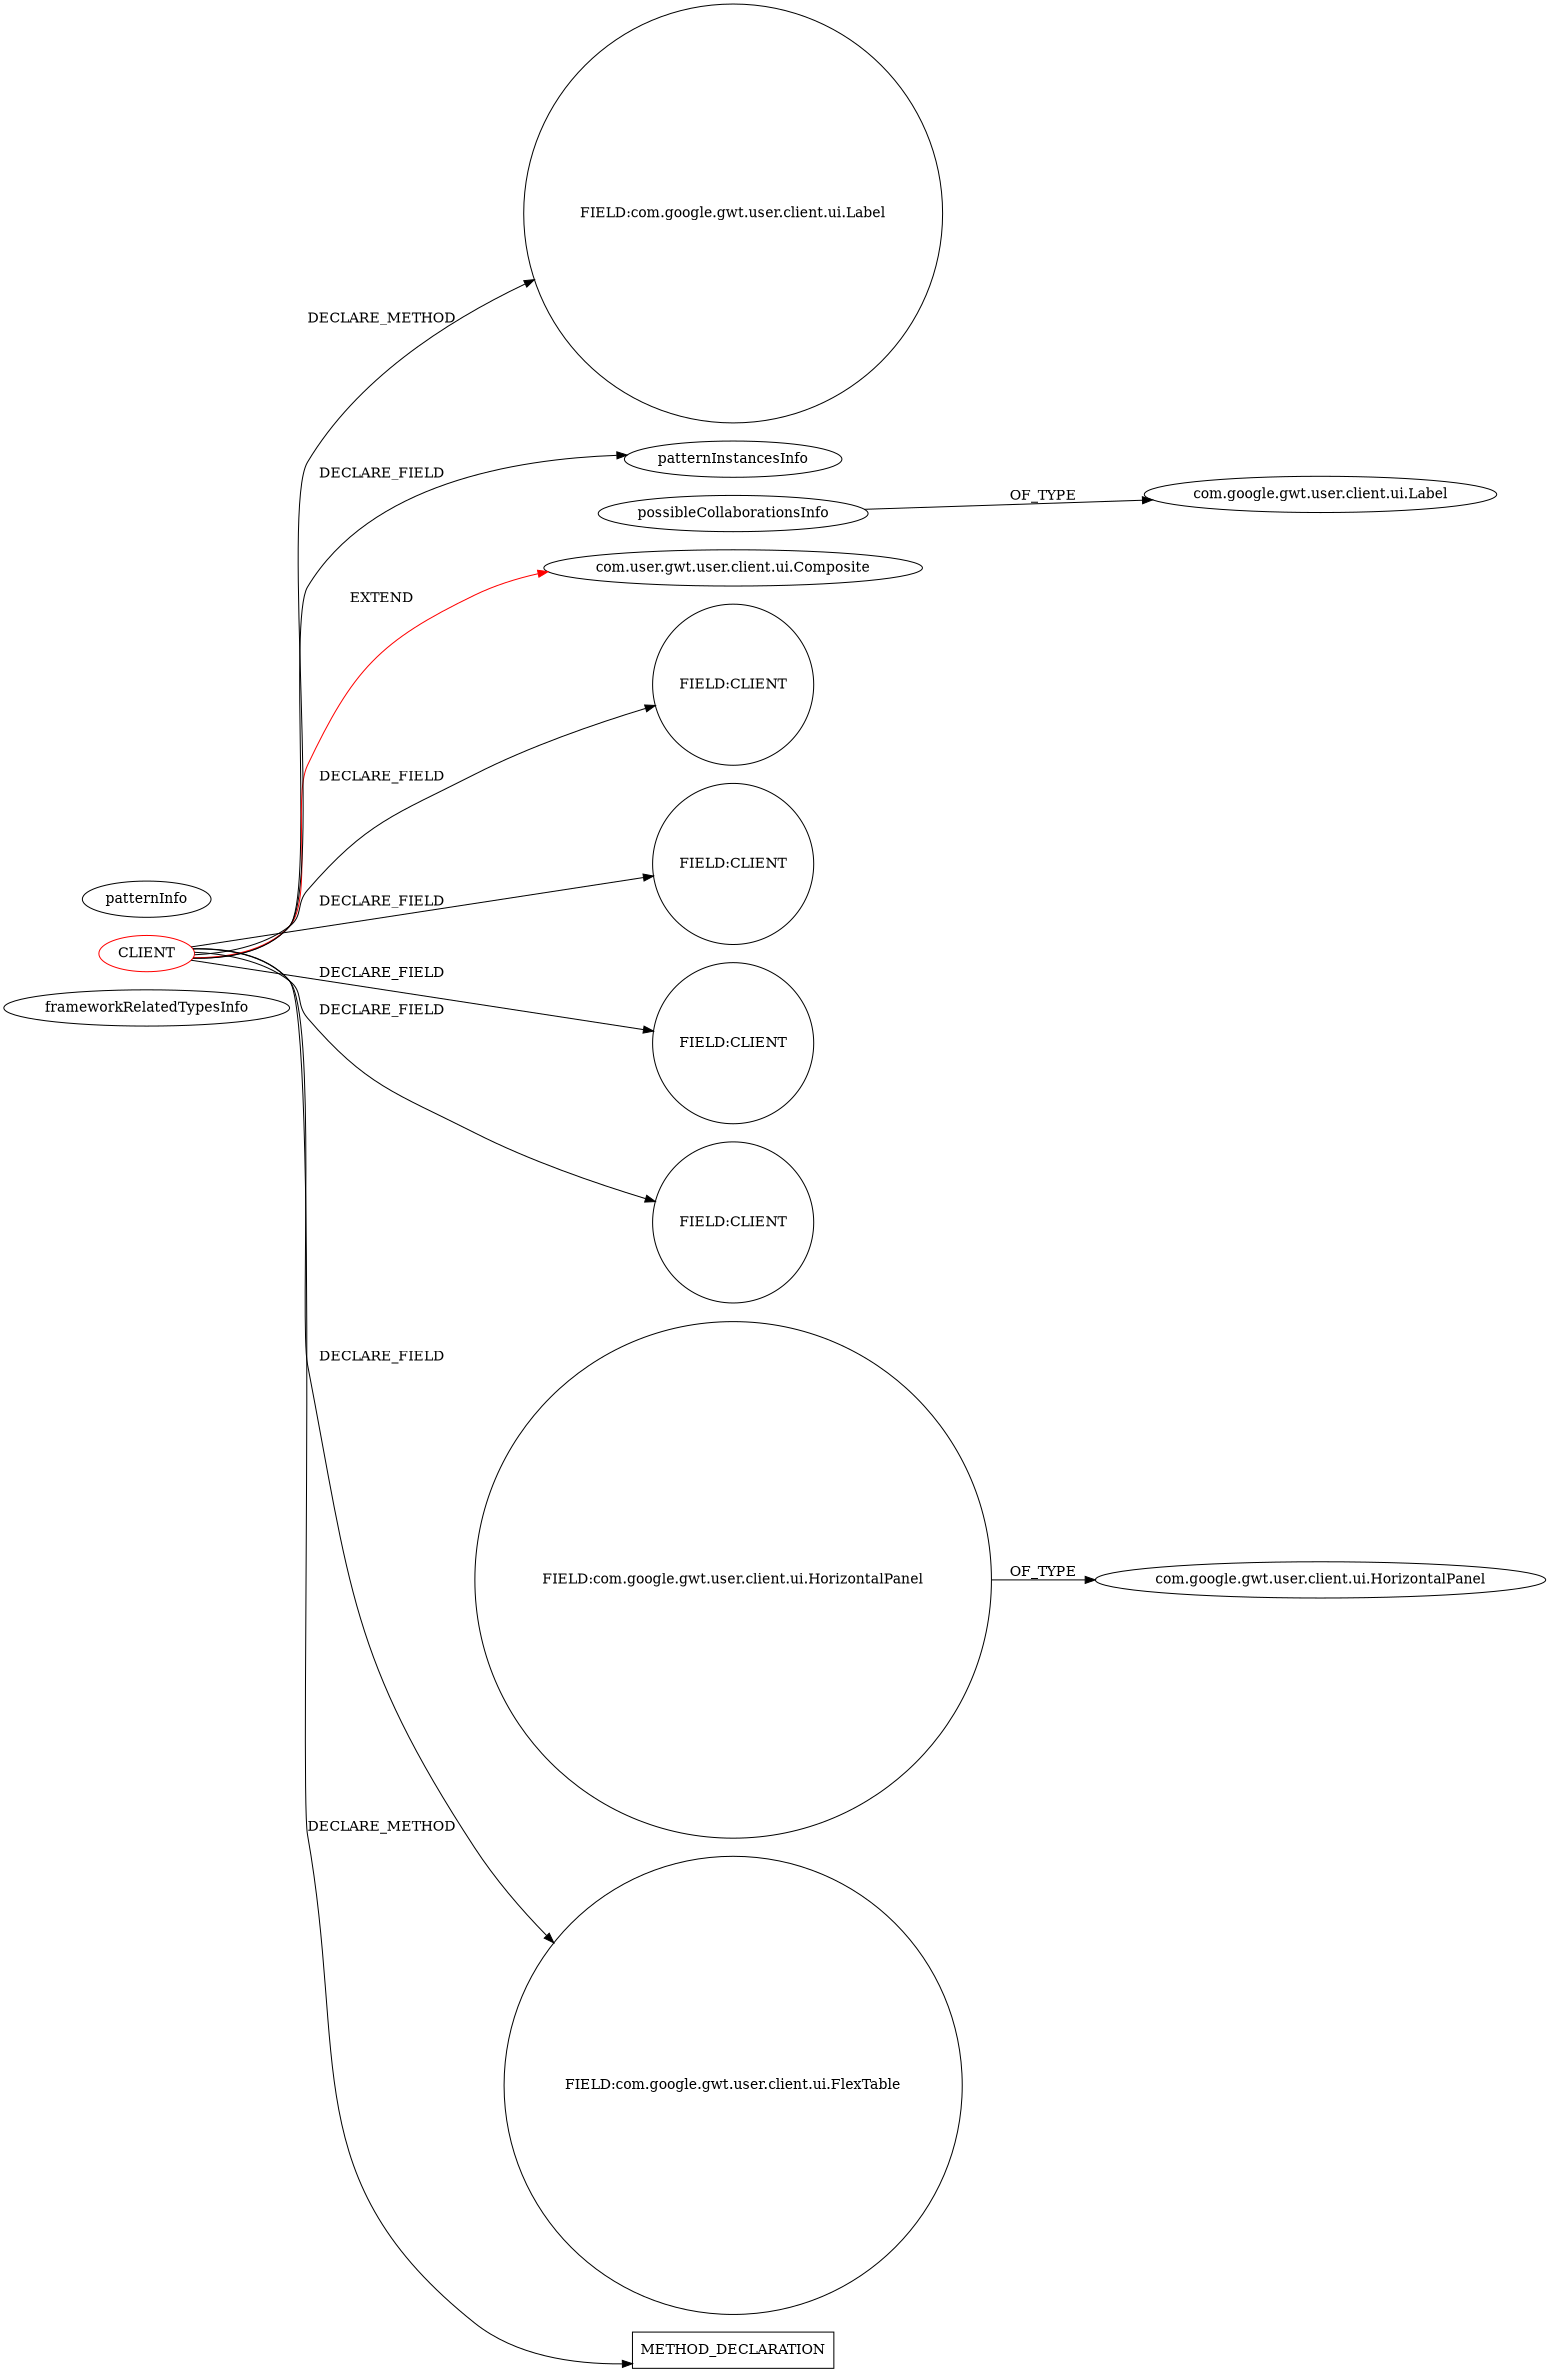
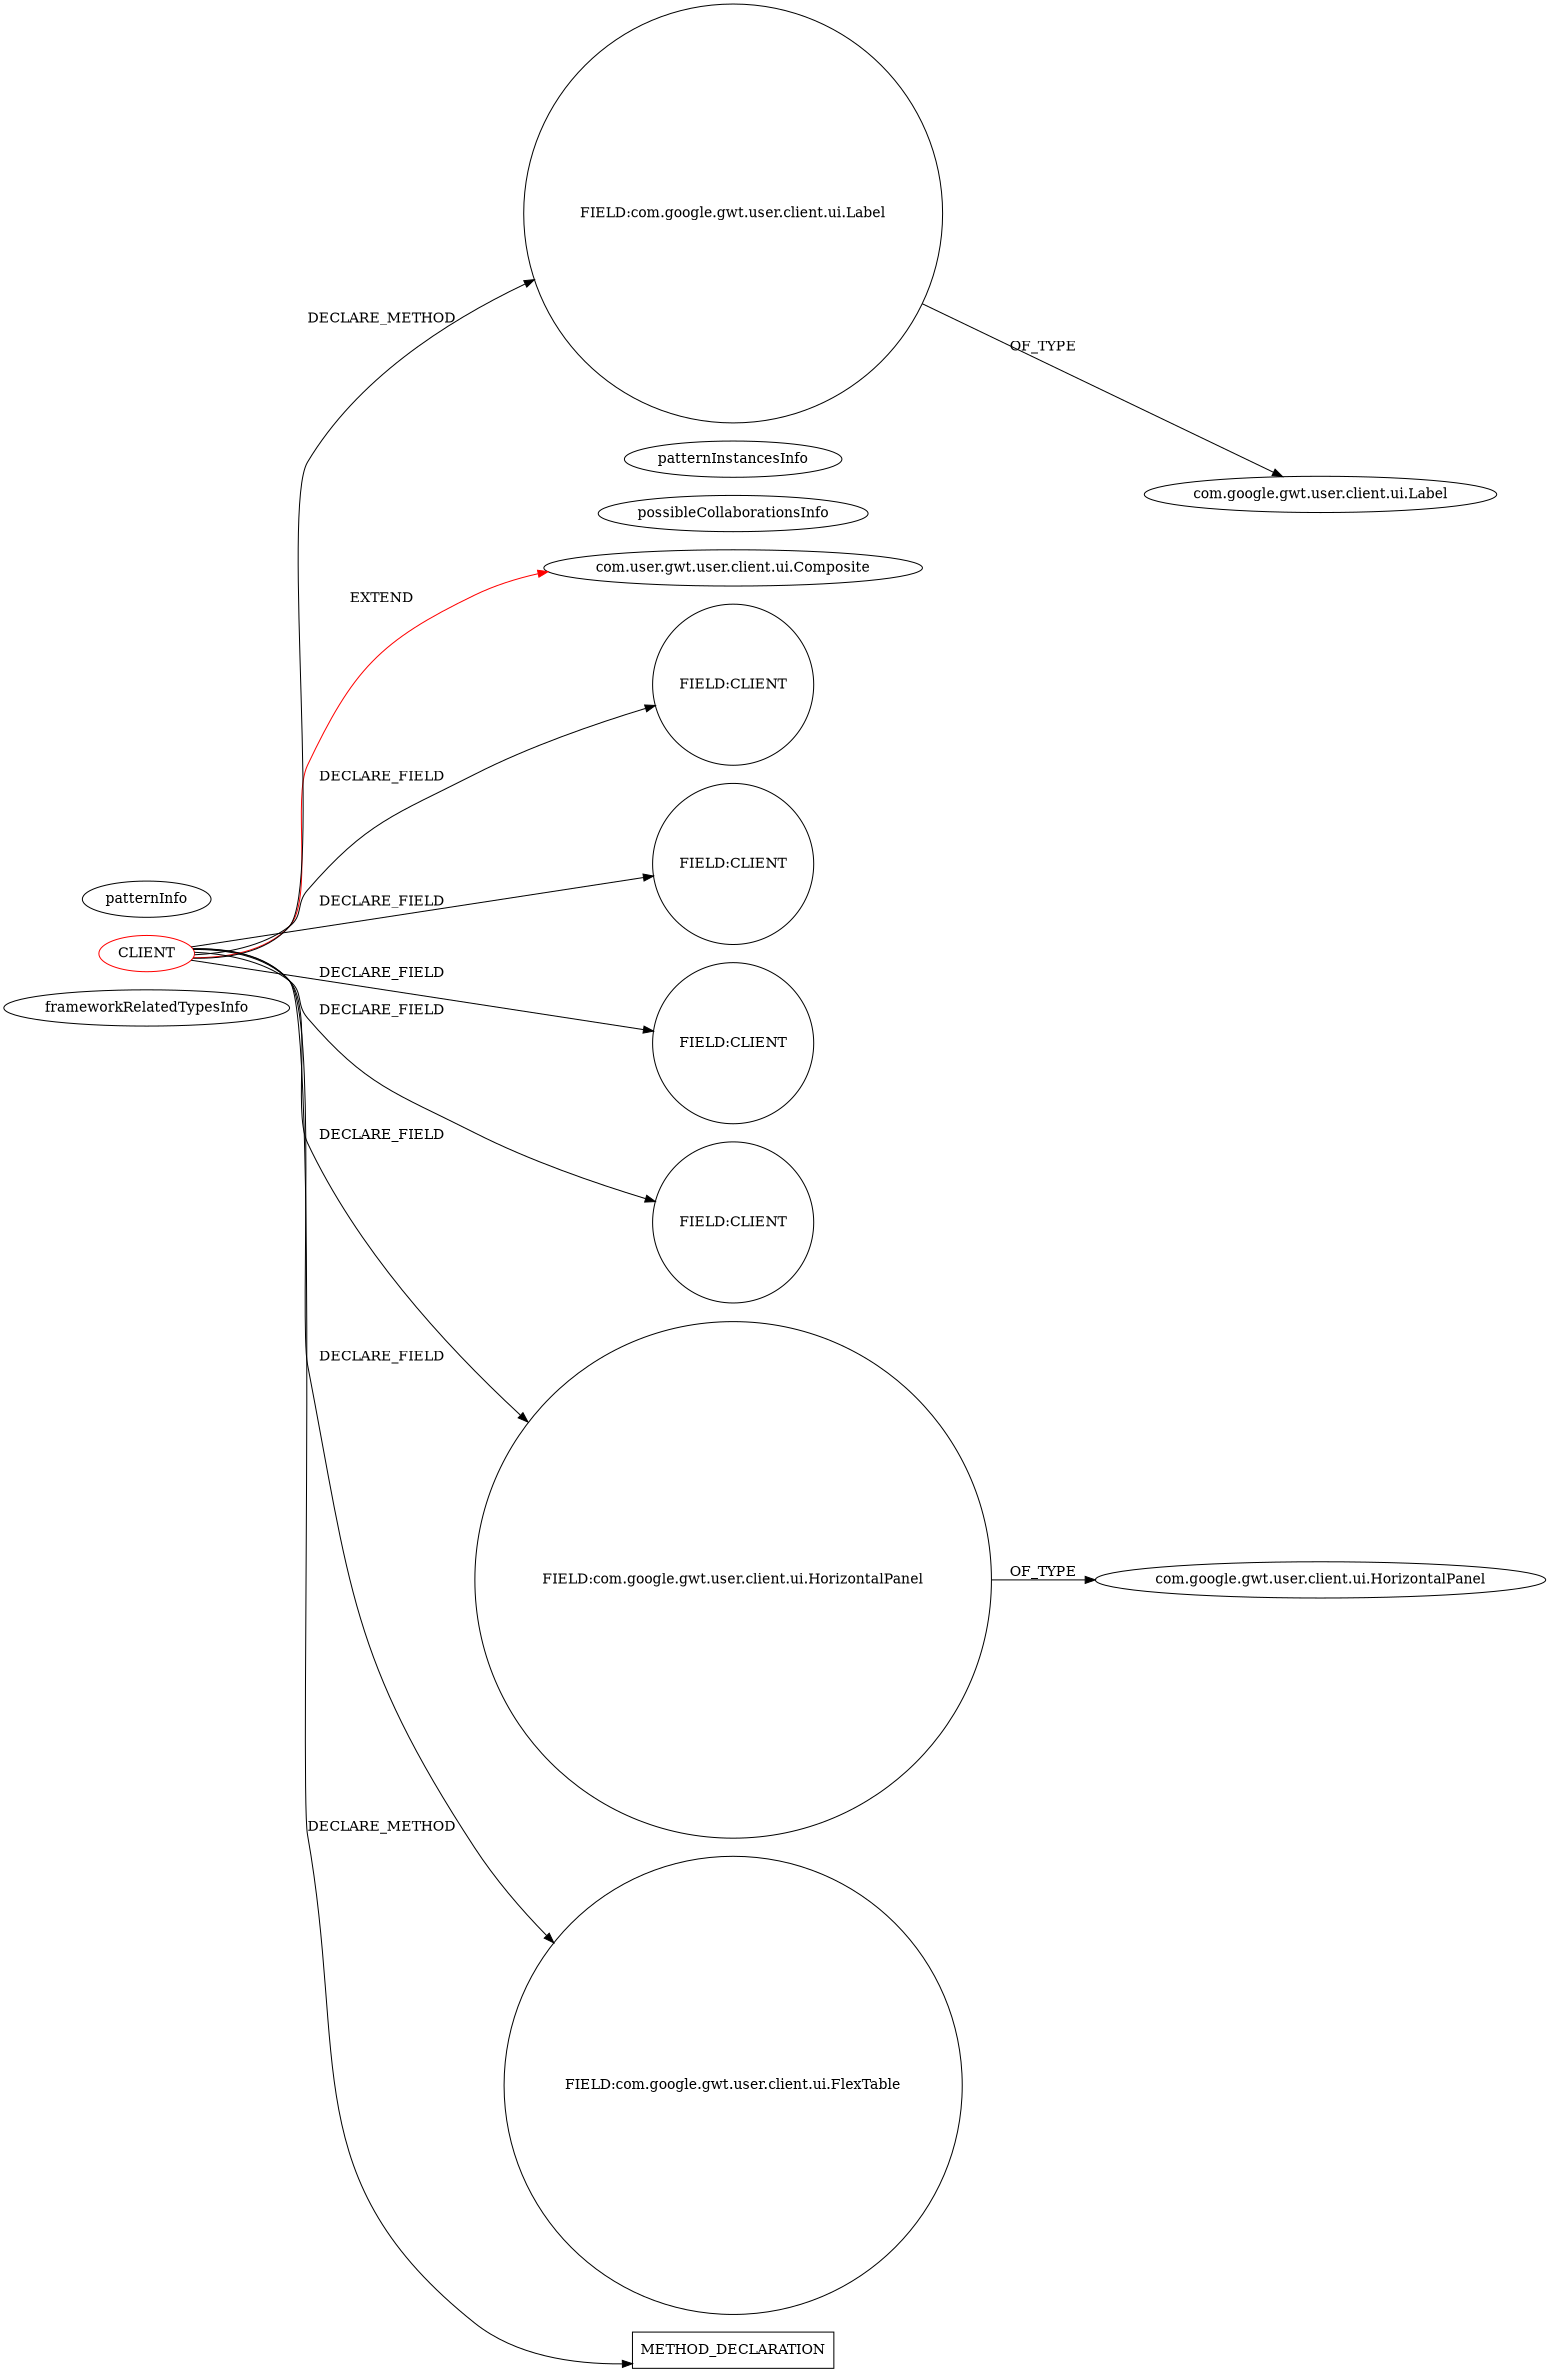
  digraph {
    rankdir=LR
    node [isFrameworkType=false vertexType=FIELD_DECLARATION]
    frameworkRelatedTypesInfo [0="com.google.gwt.user.client.ui.Composite" isFrameworkType="" vertexType=""]
    possibleCollaborationsInfo [isFrameworkType="" vertexType=""]
    patternInfo [frequency=2.0 patternRootClient=0 isFrameworkType="" vertexType=""]
    patternInstancesInfo [0="Tok-Ziraja222~/Tok-Ziraja222/Ziraja222-master/src/ziraja/client/view/QuestionView.java~QuestionView~425" 1="hmiguellima-ugat~/hmiguellima-ugat/ugat-master/src/org/ucp/gwt/widgets/MVCTable.java~MVCTable~3009" isFrameworkType="" vertexType=""]
    n5 [label="FIELD:com.google.gwt.user.client.ui.HorizontalPanel" shape=circle]
    n6 [label="com.google.gwt.user.client.ui.HorizontalPanel" vertexType=FRAMEWORK_CLASS_TYPE]
    n7 [color=red label=CLIENT vertexType=ROOT_CLIENT_CLASS_DECLARATION]
    n8 [label="com.user.gwt.user.client.ui.Composite" vertexType=FRAMEWORK_CLASS_TYPE]
    n9 [label="FIELD:CLIENT" shape=circle]
    n10 [label="FIELD:CLIENT" shape=circle]
    n11 [label="FIELD:CLIENT" shape=circle]
    n12 [label="FIELD:CLIENT" shape=circle]
    n13 [label="FIELD:com.google.gwt.user.client.ui.Label" shape=circle]
    n14 [label="FIELD:com.google.gwt.user.client.ui.FlexTable" shape=circle]
    n15 [label=METHOD_DECLARATION shape=box vertexType=CLIENT_METHOD_DECLARATION]
    n16 [label="com.google.gwt.user.client.ui.Label" vertexType=FRAMEWORK_CLASS_TYPE]
    n5 -> n6 [label=OF_TYPE]
-   n7 -> patternInstancesInfo [label=DECLARE_FIELD]
+   n7 -> n5 [label=DECLARE_FIELD]
    n7 -> n8 [color=red label=EXTEND]
    n7 -> n9 [label=DECLARE_FIELD]
    n7 -> n10 [label=DECLARE_FIELD]
    n7 -> n11 [label=DECLARE_FIELD]
    n7 -> n12 [label=DECLARE_FIELD]
    n7 -> n13 [label=DECLARE_METHOD]
    n7 -> n14 [label=DECLARE_FIELD]
    n7 -> n15 [label=DECLARE_METHOD]
-   possibleCollaborationsInfo -> n16 [label=OF_TYPE]
+   n13 -> n16 [label=OF_TYPE]
  }
